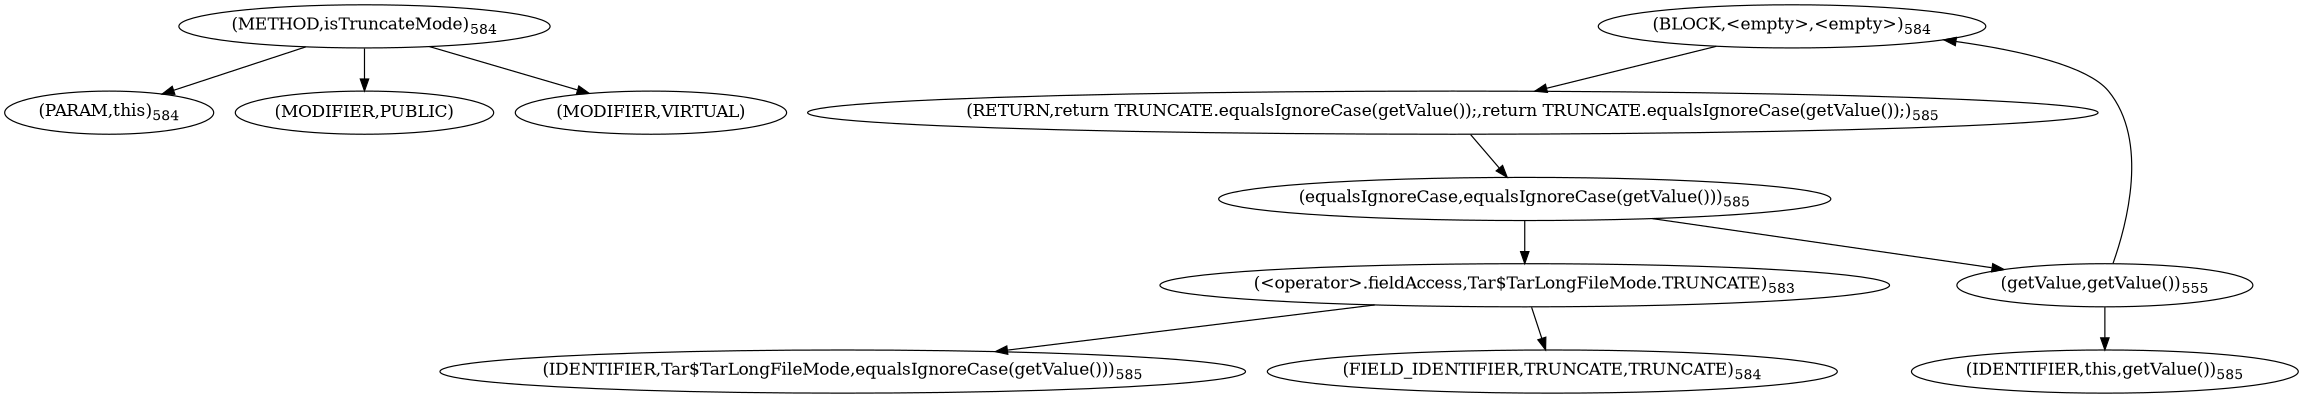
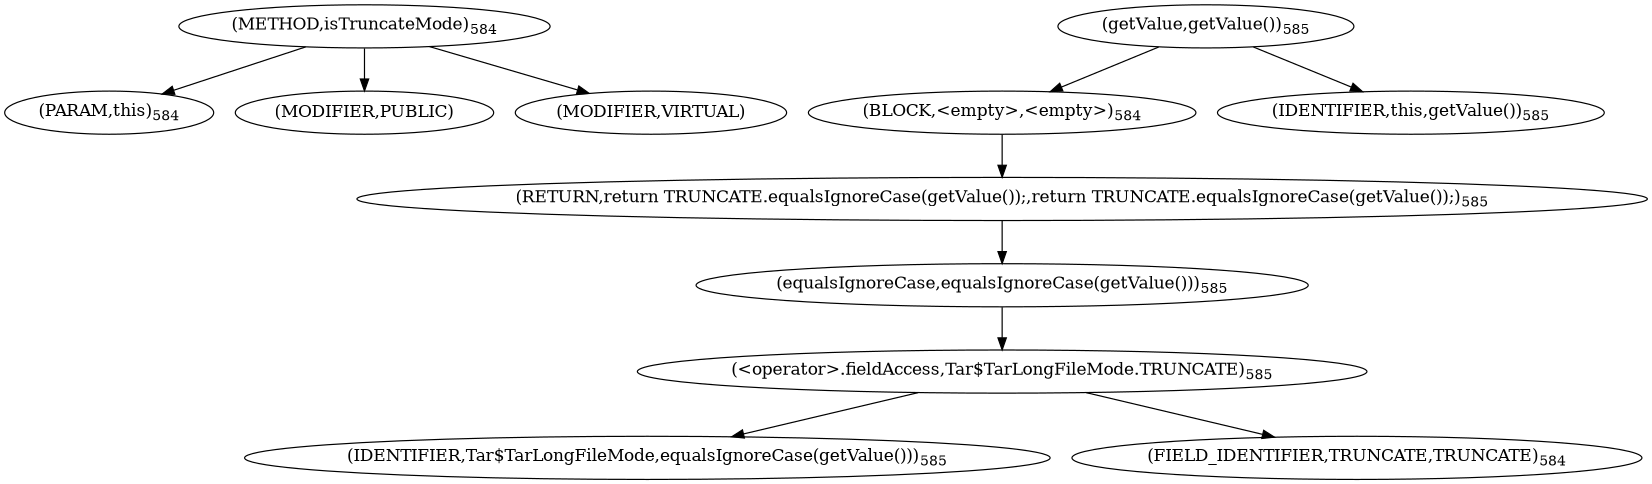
  digraph {
    n1 [label=<(METHOD,isTruncateMode)<SUB>584</SUB>>]
    n2 [label=<(PARAM,this)<SUB>584</SUB>>]
    n3 [label=<(MODIFIER,PUBLIC)>]
    n4 [label=<(MODIFIER,VIRTUAL)>]
    n5 [label=<(BLOCK,&lt;empty&gt;,&lt;empty&gt;)<SUB>584</SUB>>]
    n6 [label=<(RETURN,return TRUNCATE.equalsIgnoreCase(getValue());,return TRUNCATE.equalsIgnoreCase(getValue());)<SUB>585</SUB>>]
    n7 [label=<(equalsIgnoreCase,equalsIgnoreCase(getValue()))<SUB>585</SUB>>]
-   n8 [label=<(&lt;operator&gt;.fieldAccess,Tar$TarLongFileMode.TRUNCATE)<SUB>583</SUB>>]
-   n9 [label=<(getValue,getValue())<SUB>555</SUB>>]
+   n8 [label=<(&lt;operator&gt;.fieldAccess,Tar$TarLongFileMode.TRUNCATE)<SUB>585</SUB>>]
+   n9 [label=<(getValue,getValue())<SUB>585</SUB>>]
    n10 [label=<(IDENTIFIER,Tar$TarLongFileMode,equalsIgnoreCase(getValue()))<SUB>585</SUB>>]
    n11 [label=<(FIELD_IDENTIFIER,TRUNCATE,TRUNCATE)<SUB>584</SUB>>]
    n12 [label=<(IDENTIFIER,this,getValue())<SUB>585</SUB>>]
    n1 -> n2
    n1 -> n3
    n1 -> n4
    n5 -> n6
    n6 -> n7
    n7 -> n8
-   n7 -> n9
    n8 -> n10
    n8 -> n11
    n9 -> n5
    n9 -> n12
  }
